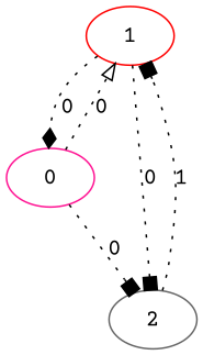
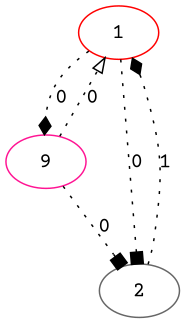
  digraph {
    fontname="Courier Prime"
    node [fontname="Courier Prime"]
    edge [arrowhead=diamond fontname="Courier Prime" style=dotted]
    1 [color=red]
-   0 [color=deeppink]
+   0 [color=deeppink label=9]
    2 [color=gray40]
    1 -> 0 [label=0]
    1 -> 2 [arrowhead=box label=0]
    0 -> 1 [arrowhead=onormal label=0]
    0 -> 2 [arrowhead=box label=0]
-   2 -> 1 [arrowhead=box label=1]
+   2 -> 1 [label=1]
  }
